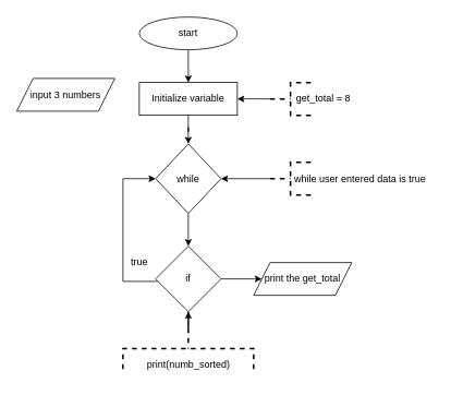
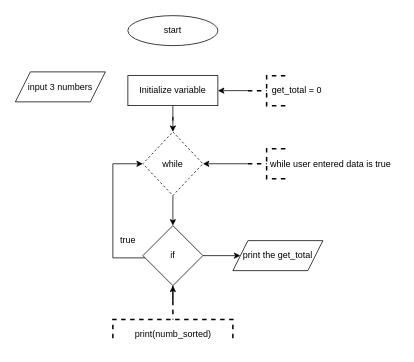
  <mxCell id="0" />
  <mxCell id="1" parent="0" />
- <mxCell id="2" value="" style="edgeStyle=orthogonalEdgeStyle;rounded=0;orthogonalLoop=1;jettySize=auto;html=1;" edge="1" parent="1" source="3" target="6"><mxGeometry relative="1" as="geometry" /></mxCell>
  <mxCell id="3" value="start" style="ellipse;whiteSpace=wrap;html=1;container=0;" vertex="1" parent="1"><mxGeometry x="170" y="20" width="120" height="40" as="geometry" /></mxCell>
  <mxCell id="4" value="input 3 numbers" style="shape=parallelogram;perimeter=parallelogramPerimeter;whiteSpace=wrap;html=1;fixedSize=1;container=0;" vertex="1" parent="1"><mxGeometry x="20" y="95" width="120" height="40" as="geometry" /></mxCell>
  <mxCell id="5" value="" style="edgeStyle=orthogonalEdgeStyle;rounded=0;orthogonalLoop=1;jettySize=auto;html=1;" edge="1" parent="1" source="6" target="18"><mxGeometry relative="1" as="geometry" /></mxCell>
  <mxCell id="6" value="Initialize variable" style="rounded=0;whiteSpace=wrap;html=1;container=0;" vertex="1" parent="1"><mxGeometry x="170" y="100" width="120" height="40" as="geometry" /></mxCell>
  <mxCell id="7" value="print the get_total" style="shape=parallelogram;perimeter=parallelogramPerimeter;whiteSpace=wrap;html=1;fixedSize=1;rounded=0;container=0;" vertex="1" parent="1"><mxGeometry x="310" y="320" width="120" height="40" as="geometry" /></mxCell>
  <mxCell id="8" value="" style="edgeStyle=orthogonalEdgeStyle;rounded=0;orthogonalLoop=1;jettySize=auto;html=1;" edge="1" parent="1" source="9" target="6"><mxGeometry relative="1" as="geometry" /></mxCell>
  <mxCell id="9" value="" style="strokeWidth=2;html=1;shape=mxgraph.flowchart.annotation_2;align=left;labelPosition=right;pointerEvents=1;dashed=1;container=0;" vertex="1" parent="1"><mxGeometry x="330" y="100" width="50" height="40" as="geometry" /></mxCell>
- <mxCell id="10" value="get_total = 8" style="text;html=1;align=center;verticalAlign=middle;resizable=0;points=[];autosize=1;strokeColor=none;fillColor=none;container=0;" vertex="1" parent="1"><mxGeometry x="350" y="105" width="90" height="30" as="geometry" /></mxCell>
+ <mxCell id="10" value="get_total = 0" style="text;html=1;align=center;verticalAlign=middle;resizable=0;points=[];autosize=1;strokeColor=none;fillColor=none;container=0;" vertex="1" parent="1"><mxGeometry x="350" y="105" width="90" height="30" as="geometry" /></mxCell>
  <mxCell id="11" value="" style="edgeStyle=orthogonalEdgeStyle;rounded=0;orthogonalLoop=1;jettySize=auto;html=1;" edge="1" parent="1" source="12" target="18"><mxGeometry relative="1" as="geometry" /></mxCell>
  <mxCell id="12" value="" style="strokeWidth=2;html=1;shape=mxgraph.flowchart.annotation_2;align=left;labelPosition=right;pointerEvents=1;dashed=1;container=0;" vertex="1" parent="1"><mxGeometry x="330" y="197.5" width="50" height="40" as="geometry" /></mxCell>
  <mxCell id="13" value="while user entered data is true" style="text;html=1;align=center;verticalAlign=middle;resizable=0;points=[];autosize=1;strokeColor=none;fillColor=none;container=0;" vertex="1" parent="1"><mxGeometry x="350" y="202.5" width="180" height="30" as="geometry" /></mxCell>
  <mxCell id="14" value="" style="edgeStyle=orthogonalEdgeStyle;rounded=0;orthogonalLoop=1;jettySize=auto;html=1;" edge="1" parent="1" source="15" target="21"><mxGeometry relative="1" as="geometry" /></mxCell>
  <mxCell id="15" value="" style="strokeWidth=2;html=1;shape=mxgraph.flowchart.annotation_2;align=left;labelPosition=right;pointerEvents=1;dashed=1;container=0;direction=south;" vertex="1" parent="1"><mxGeometry x="150" y="400" width="160" height="50" as="geometry" /></mxCell>
  <mxCell id="16" value="print(numb_sorted)" style="text;html=1;align=center;verticalAlign=middle;resizable=0;points=[];autosize=1;strokeColor=none;fillColor=none;container=0;" vertex="1" parent="1"><mxGeometry x="170" y="430" width="120" height="30" as="geometry" /></mxCell>
  <mxCell id="17" value="" style="edgeStyle=orthogonalEdgeStyle;rounded=0;orthogonalLoop=1;jettySize=auto;html=1;" edge="1" parent="1" source="18" target="21"><mxGeometry relative="1" as="geometry" /></mxCell>
- <mxCell id="18" value="while" style="rhombus;whiteSpace=wrap;html=1;rounded=0;" vertex="1" parent="1"><mxGeometry x="190" y="175" width="80" height="85" as="geometry" /></mxCell>
+ <mxCell id="18" value="while" style="rhombus;whiteSpace=wrap;html=1;rounded=0;dashed=1;" vertex="1" parent="1"><mxGeometry x="190" y="175" width="80" height="85" as="geometry" /></mxCell>
  <mxCell id="19" style="edgeStyle=orthogonalEdgeStyle;rounded=0;orthogonalLoop=1;jettySize=auto;html=1;entryX=0;entryY=0.5;entryDx=0;entryDy=0;" edge="1" parent="1" source="21" target="18"><mxGeometry relative="1" as="geometry"><Array as="points"><mxPoint x="150" y="343" /><mxPoint x="150" y="218" /></Array></mxGeometry></mxCell>
  <mxCell id="20" value="" style="edgeStyle=orthogonalEdgeStyle;rounded=0;orthogonalLoop=1;jettySize=auto;html=1;" edge="1" parent="1" source="21" target="7"><mxGeometry relative="1" as="geometry" /></mxCell>
  <mxCell id="21" value="if" style="rhombus;whiteSpace=wrap;html=1;rounded=0;" vertex="1" parent="1"><mxGeometry x="190" y="300" width="80" height="80" as="geometry" /></mxCell>
  <mxCell id="22" value="true" style="text;html=1;align=center;verticalAlign=middle;resizable=0;points=[];autosize=1;strokeColor=none;fillColor=none;" vertex="1" parent="1"><mxGeometry x="150" y="305" width="40" height="30" as="geometry" /></mxCell>
